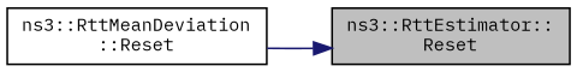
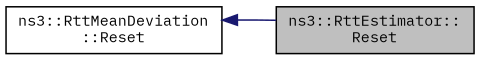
  digraph {
    rankdir=RL
    fontname="IBM Plex Mono"
    node [color=black fontname="IBM Plex Mono" fontsize=10 shape=record style=filled]
    n1 [fillcolor=grey75 fontcolor=black height=0.2 label="ns3::RttEstimator::\lReset" width=0.4]
    n2 [fillcolor=white height=0.2 label="ns3::RttMeanDeviation\l::Reset" width=0.4]
-   n1 -> n2 [color=midnightblue dir=back fontname="IBM Plex Mono" fontsize=10 labelfontname=Helvetica labelfontsize=10 style=solid]
+   n2 -> n1 [color=midnightblue dir=back fontname="IBM Plex Mono" fontsize=10 labelfontname=Helvetica labelfontsize=10 style=solid]
  }
